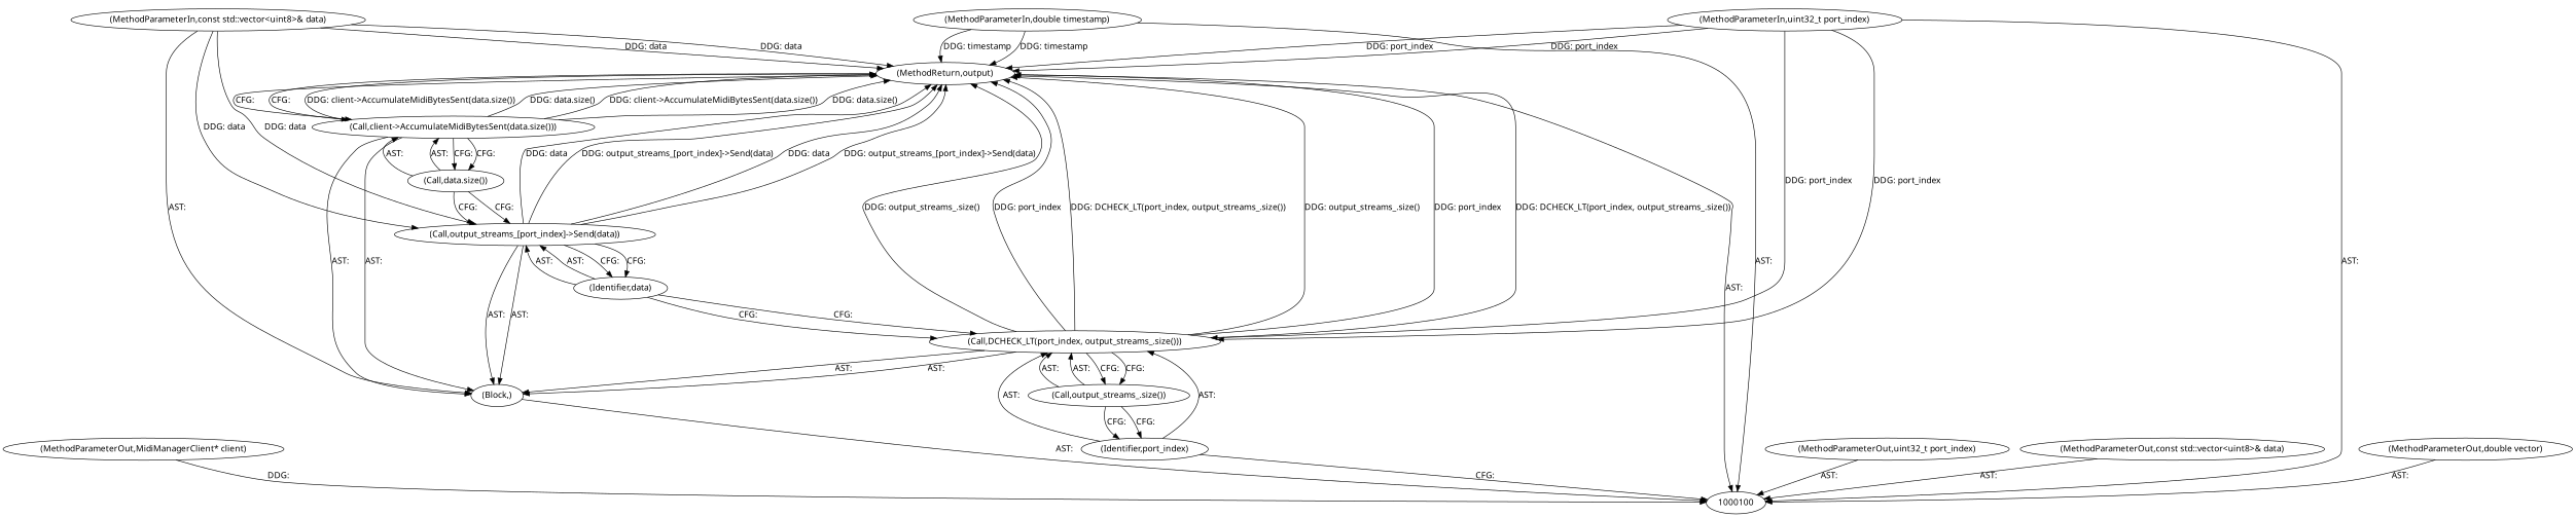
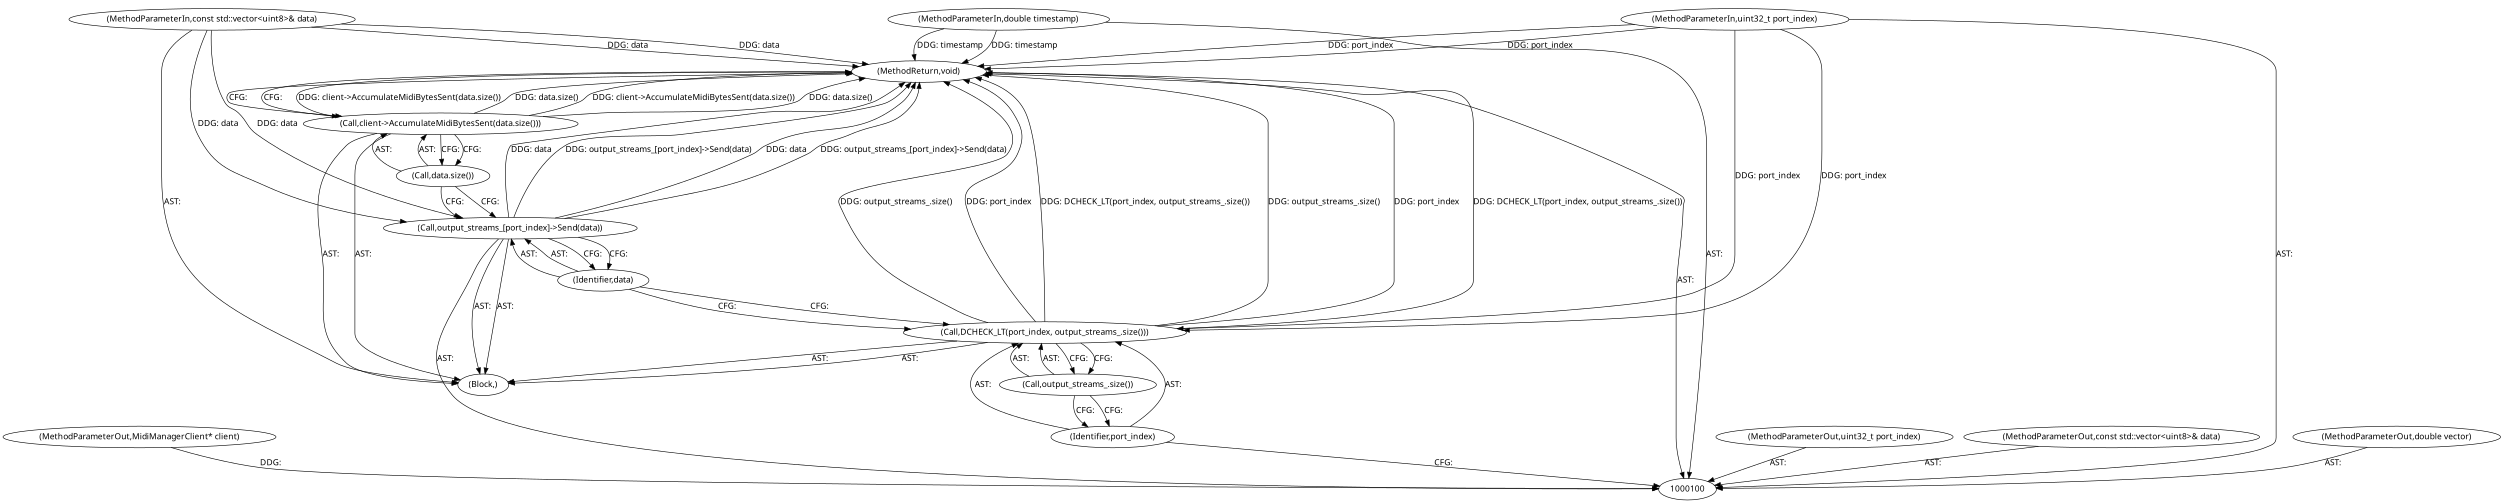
  digraph {
    fontname="Noto Sans"
    node [fontname="Noto Sans"]
    edge [fontname="Noto Sans"]
-   n1 [label="(MethodReturn,output)"]
+   n1 [label="(MethodReturn,void)"]
    n2 [label="(Call,client->AccumulateMidiBytesSent(data.size()))"]
    1000100
    n4 [label="(Block,)"]
    n5 [label="(Call,data.size())"]
    n6 [label="(MethodParameterOut,MidiManagerClient* client)"]
    n7 [label="(MethodParameterIn,uint32_t port_index)"]
    n8 [label="(Call,DCHECK_LT(port_index, output_streams_.size()))"]
    n9 [label="(Call,output_streams_.size())"]
    n10 [label="(MethodParameterOut,uint32_t port_index)"]
    n11 [label="(MethodParameterIn,const std::vector<uint8>& data)"]
    n12 [label="(Call,output_streams_[port_index]->Send(data))"]
    n13 [label="(Identifier,data)"]
    n14 [label="(MethodParameterOut,const std::vector<uint8>& data)"]
    n15 [label="(MethodParameterIn,double timestamp)"]
    n16 [label="(MethodParameterOut,double vector)"]
    n17 [label="(Identifier,port_index)"]
    n1 -> n2 [label="CFG: "]
    n1 -> n2 [label="CFG: "]
    n1 -> 1000100 [label="AST: "]
    n2 -> n1 [label="DDG: client->AccumulateMidiBytesSent(data.size())"]
    n2 -> n1 [label="DDG: data.size()"]
    n2 -> n1 [label="DDG: client->AccumulateMidiBytesSent(data.size())"]
    n2 -> n1 [label="DDG: data.size()"]
    n2 -> n4 [label="AST: "]
    n2 -> n4 [label="AST: "]
    n2 -> n5 [label="CFG: "]
    n2 -> n5 [label="CFG: "]
-   n4 -> 1000100 [label="AST: "]
+   n12 -> 1000100 [label="AST: "]
    n5 -> n2 [label="AST: "]
    n5 -> n2 [label="AST: "]
    n5 -> n12 [label="CFG: "]
    n5 -> n12 [label="CFG: "]
    n6 -> 1000100 [label="DDG: "]
    n7 -> n1 [label="DDG: port_index"]
    n7 -> n1 [label="DDG: port_index"]
    n7 -> 1000100 [label="AST: "]
    n7 -> n8 [label="DDG: port_index"]
    n7 -> n8 [label="DDG: port_index"]
    n8 -> n1 [label="DDG: output_streams_.size()"]
    n8 -> n1 [label="DDG: port_index"]
    n8 -> n1 [label="DDG: DCHECK_LT(port_index, output_streams_.size())"]
    n8 -> n1 [label="DDG: output_streams_.size()"]
    n8 -> n1 [label="DDG: port_index"]
    n8 -> n1 [label="DDG: DCHECK_LT(port_index, output_streams_.size())"]
    n8 -> n4 [label="AST: "]
    n8 -> n4 [label="AST: "]
    n8 -> n9 [label="CFG: "]
    n8 -> n9 [label="CFG: "]
    n9 -> n8 [label="AST: "]
    n9 -> n8 [label="AST: "]
    n9 -> n17 [label="CFG: "]
    n9 -> n17 [label="CFG: "]
    n10 -> 1000100 [label="AST: "]
    n11 -> n1 [label="DDG: data"]
    n11 -> n1 [label="DDG: data"]
    n11 -> n4 [label="AST: "]
    n11 -> n12 [label="DDG: data"]
    n11 -> n12 [label="DDG: data"]
    n12 -> n1 [label="DDG: data"]
    n12 -> n1 [label="DDG: output_streams_[port_index]->Send(data)"]
    n12 -> n1 [label="DDG: data"]
    n12 -> n1 [label="DDG: output_streams_[port_index]->Send(data)"]
    n12 -> n4 [label="AST: "]
    n12 -> n4 [label="AST: "]
    n12 -> n13 [label="CFG: "]
    n12 -> n13 [label="CFG: "]
    n13 -> n8 [label="CFG: "]
    n13 -> n8 [label="CFG: "]
    n13 -> n12 [label="AST: "]
    n13 -> n12 [label="AST: "]
    n14 -> 1000100 [label="AST: "]
    n15 -> n1 [label="DDG: timestamp"]
    n15 -> n1 [label="DDG: timestamp"]
    n15 -> 1000100 [label="AST: "]
    n16 -> 1000100 [label="AST: "]
    n17 -> 1000100 [label="CFG: "]
    n17 -> n8 [label="AST: "]
    n17 -> n8 [label="AST: "]
  }
